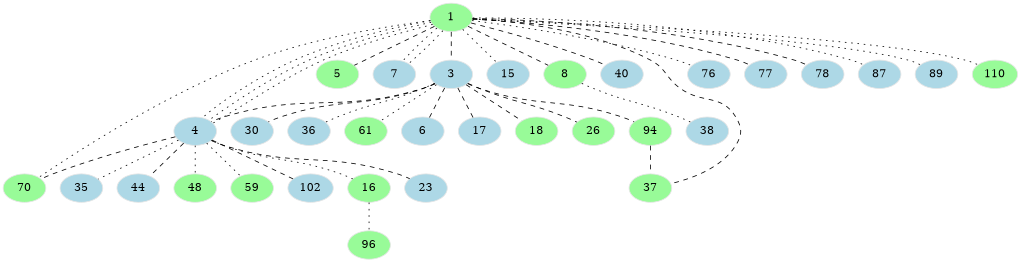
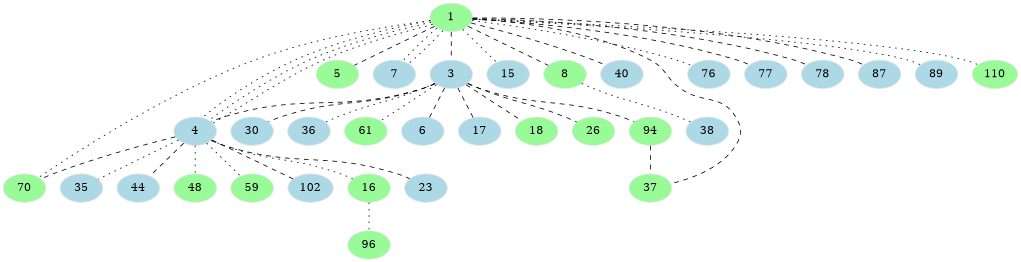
  graph {
    node [color=gray90 fillcolor=lightblue style=filled]
    edge [style=dashed]
    1 [fillcolor=palegreen super="+36+2"]
    3 [super="+34+10"]
    4 [super="+12+24+33+43+47+86+100"]
    5 [fillcolor=palegreen]
    7 [super="+14+19+9+58+27"]
    8 [fillcolor=palegreen]
    15
    37 [fillcolor=palegreen super="+46"]
    40
    70 [fillcolor=palegreen super="+95"]
    76
    77
    78
    87
    89
    110 [fillcolor=palegreen]
    6 [super="+72"]
    17 [super="+22"]
    18 [fillcolor=palegreen super="+21+41"]
    26 [fillcolor=palegreen]
    30
    n22 [label=36]
    61 [fillcolor=palegreen]
    94 [fillcolor=palegreen]
    16 [fillcolor=palegreen super="+64+80+71+56+20"]
    23 [super="+54"]
    35 [super="+103"]
    44
    48 [fillcolor=palegreen]
    59 [fillcolor=palegreen super="+107"]
    102
    38
    96 [fillcolor=palegreen]
    1 -- 3 [weight=3]
    1 -- 4 [style=dotted weight=2]
    1 -- 4 [style=dotted]
    1 -- 4 [style=dotted]
    1 -- 5
    1 -- 7 [style=dotted]
    1 -- 7 [style=dotted]
    1 -- 8
    1 -- 15 [style=dotted]
    1 -- 37
    1 -- 40
    1 -- 70 [style=dotted]
    1 -- 76 [style=dotted]
    1 -- 77
    1 -- 78
-   1 -- 87 [style=dotted]
+   1 -- 87
    1 -- 89 [style=dotted]
    1 -- 110 [style=dotted]
    3 -- 4
    3 -- 6
    3 -- 17 [weight=2]
    3 -- 18
    3 -- 26
    3 -- 30
    3 -- n22 [style=dotted]
    3 -- 61 [style=dotted]
    3 -- 94
    4 -- 70
    4 -- 16 [style=dotted]
    4 -- 23
    4 -- 35 [style=dotted]
    4 -- 44
    4 -- 48 [style=dotted]
    4 -- 59 [style=dotted]
    4 -- 102
    8 -- 38 [style=dotted]
    94 -- 37 [weight=2]
    16 -- 96 [style=dotted]
  }
